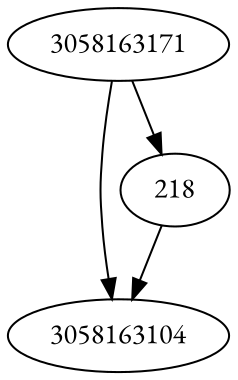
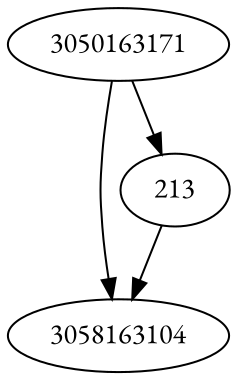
  strict digraph {
    fontname="EB Garamond"
    node [fontname="EB Garamond"]
    edge [fontname="EB Garamond"]
    n1 [label=3058163104]
-   218
-   3058163171
+   218 [label=213]
+   3058163171 [label=3050163171]
    218 -> n1
    3058163171 -> n1
    3058163171 -> 218
  }
